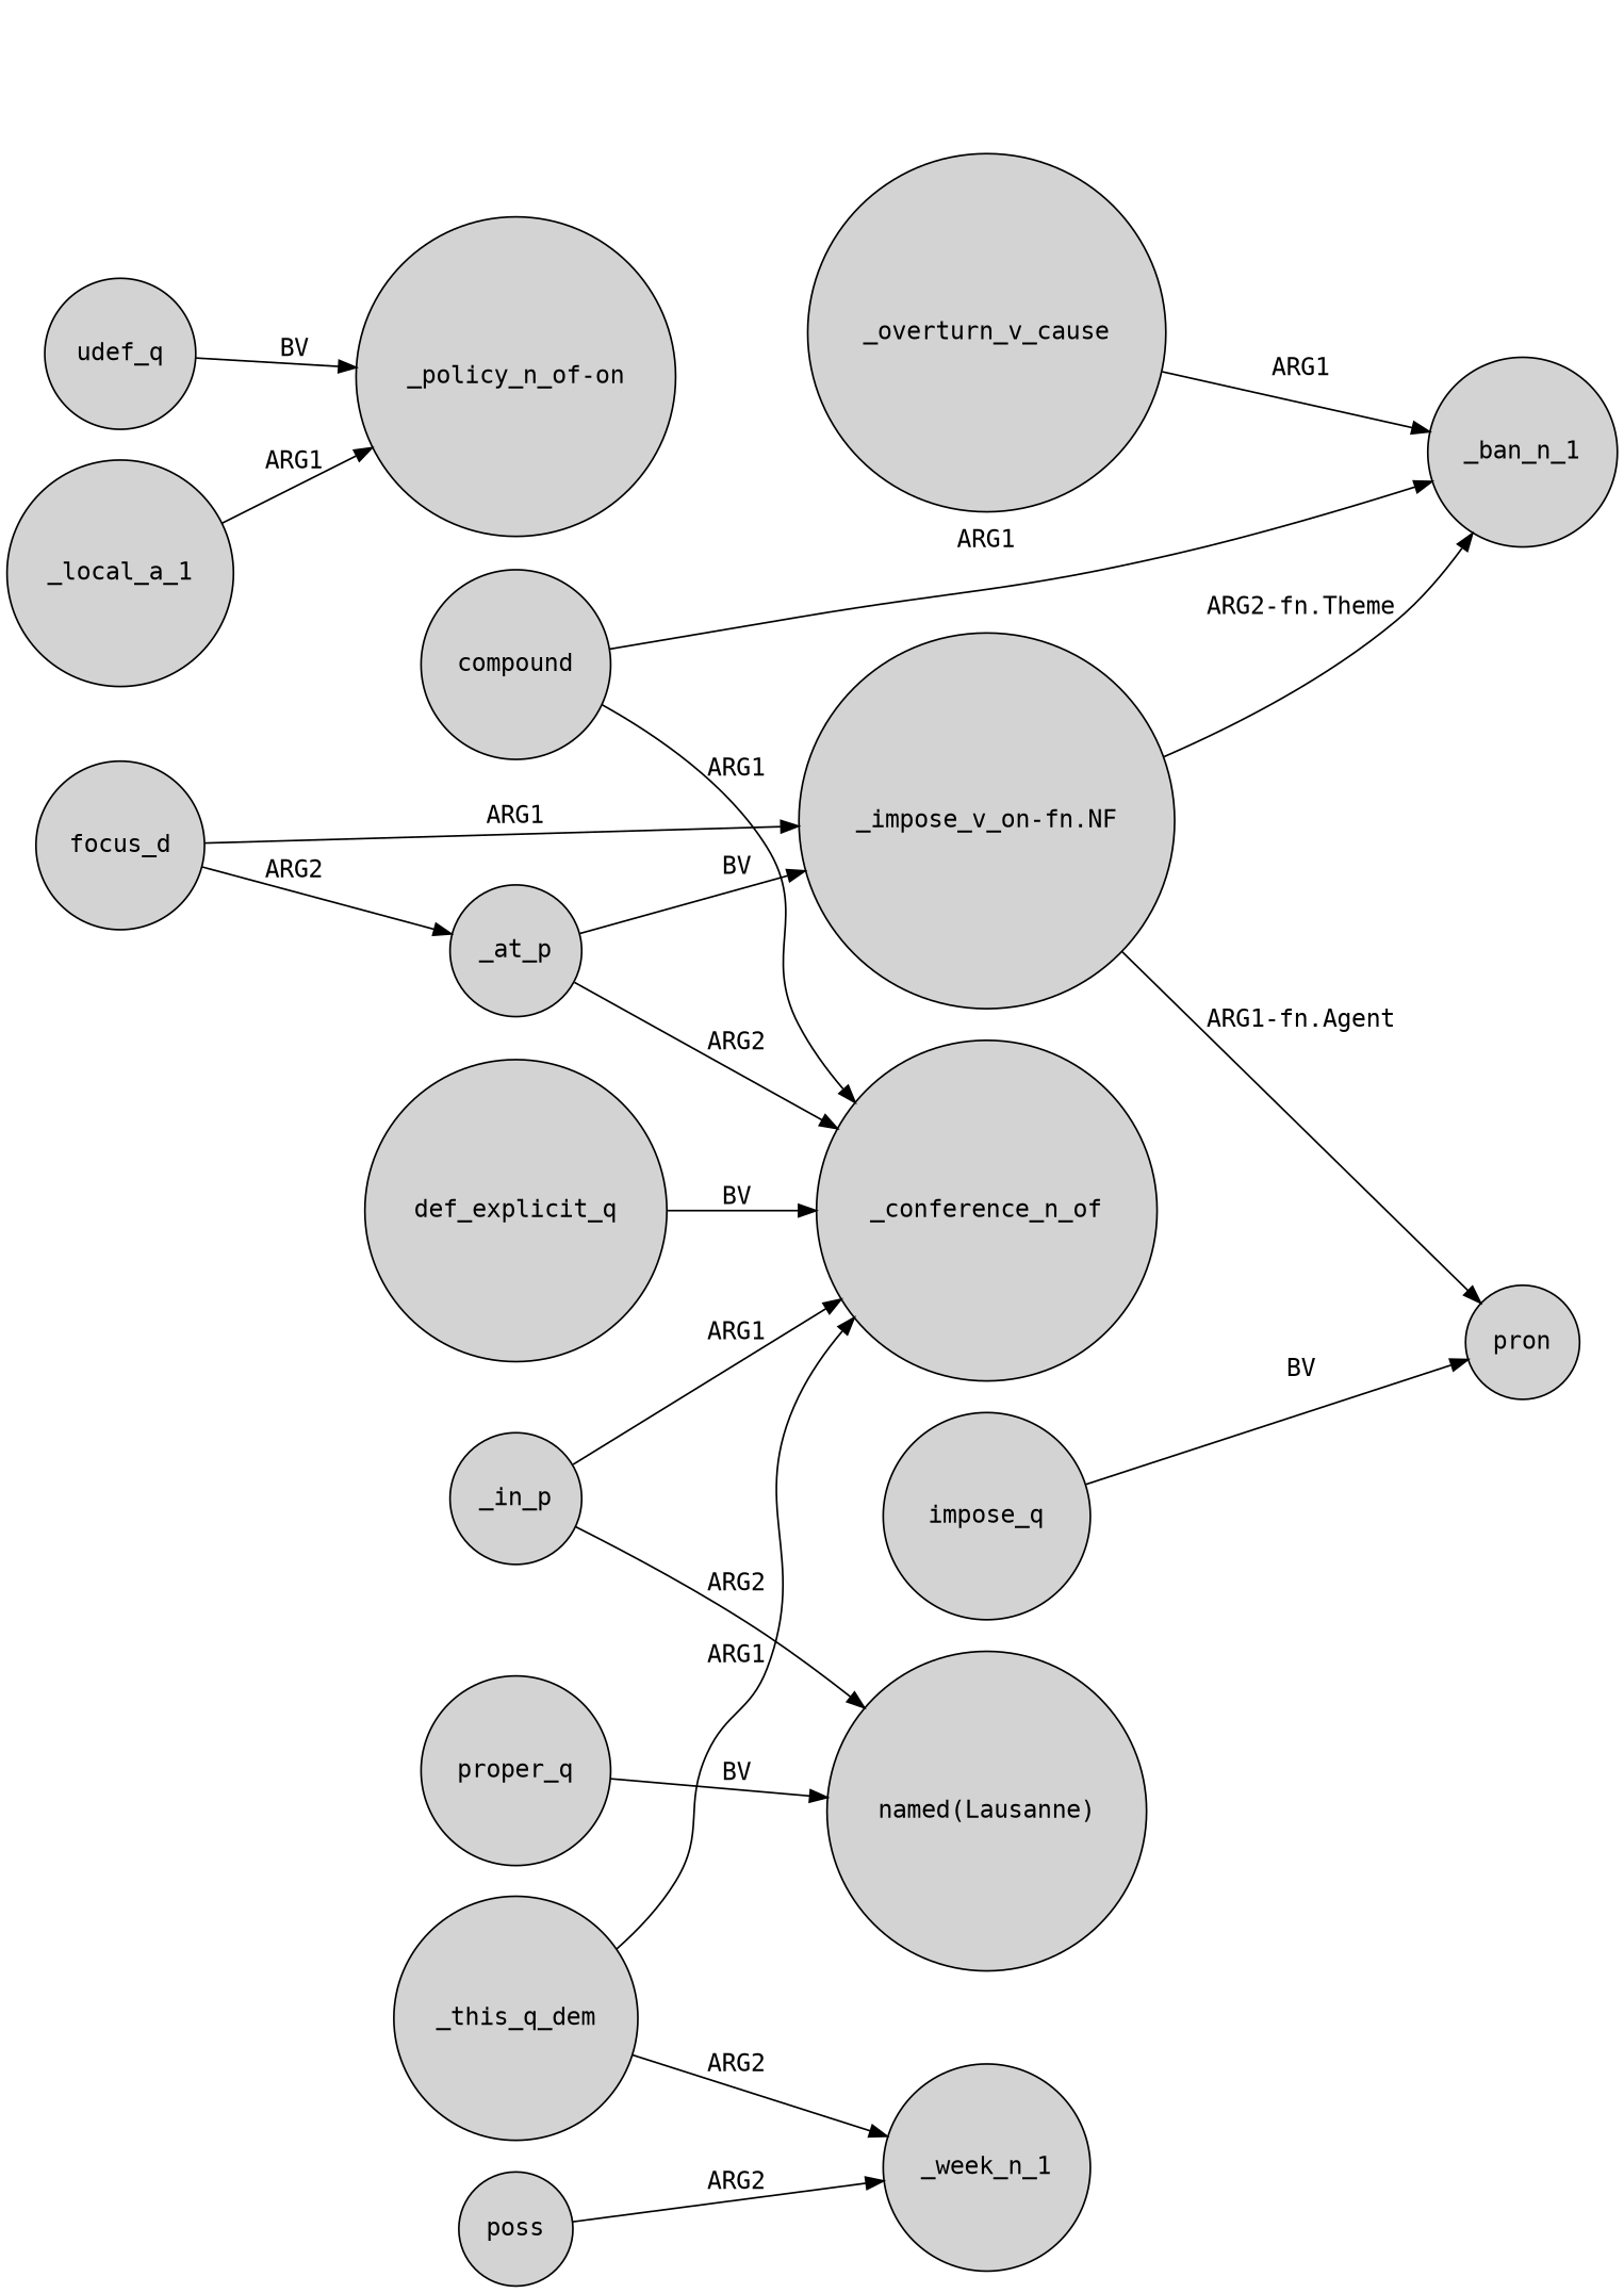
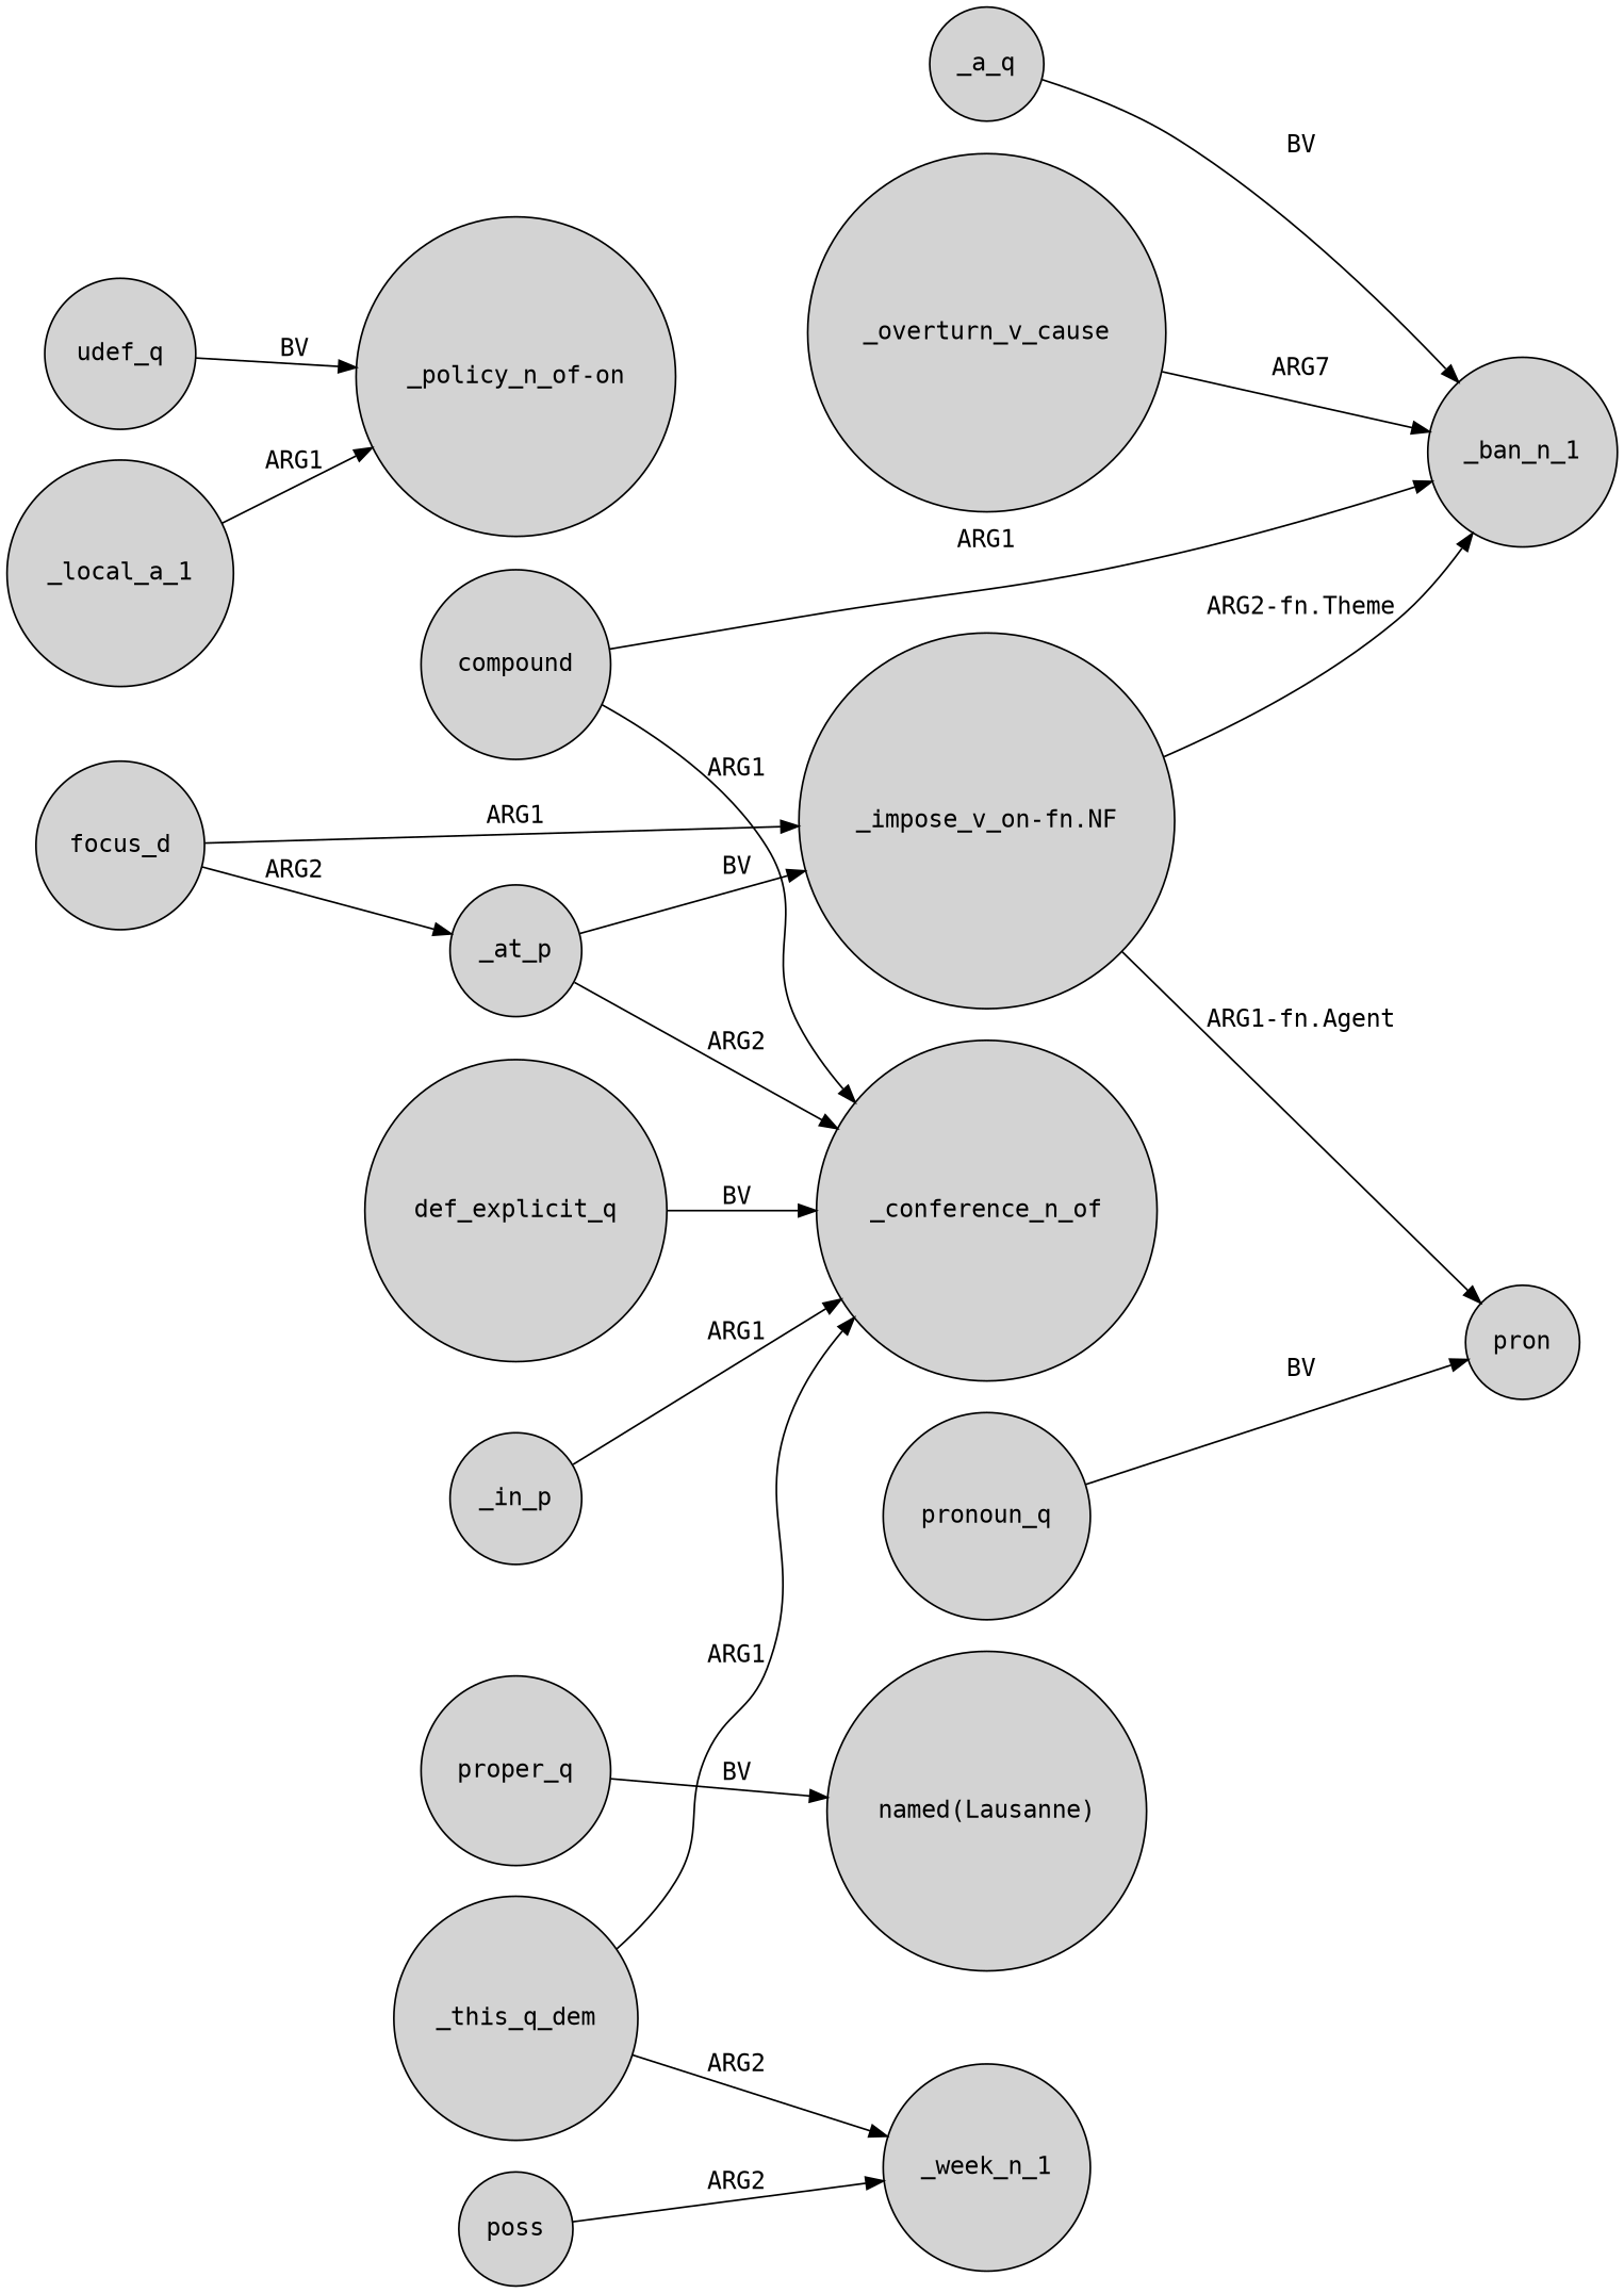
  digraph {
    fontname="DejaVu Sans Mono"
    rankdir=LR
    node [fontname="DejaVu Sans Mono" shape=circle style=filled]
    edge [fontname="DejaVu Sans Mono"]
    _overturn_v_cause
    _ban_n_1
    compound
    _conference_n_of
    focus_d
    "_impose_v_on-fn.NF"
    _at_p
    pron
    def_explicit_q
+   _a_q
    udef_q
    "_policy_n_of-on"
    proper_q
    "named(Lausanne)"
    poss
    _week_n_1
-   pronoun_q [label=impose_q]
+   pronoun_q
    _this_q_dem
    _in_p
    _local_a_1
-   _overturn_v_cause -> _ban_n_1 [label=ARG1]
+   _overturn_v_cause -> _ban_n_1 [label=ARG7]
    compound -> _ban_n_1 [label=ARG1]
    compound -> _conference_n_of [label=ARG1]
    focus_d -> "_impose_v_on-fn.NF" [label=ARG1]
    focus_d -> _at_p [label=ARG2]
    "_impose_v_on-fn.NF" -> _ban_n_1 [label="ARG2-fn.Theme"]
    "_impose_v_on-fn.NF" -> pron [label="ARG1-fn.Agent"]
    _at_p -> _conference_n_of [label=ARG2]
    _at_p -> "_impose_v_on-fn.NF" [label=BV]
    def_explicit_q -> _conference_n_of [label=BV]
+   _a_q -> _ban_n_1 [label=BV]
    udef_q -> "_policy_n_of-on" [label=BV]
    proper_q -> "named(Lausanne)" [label=BV]
    poss -> _week_n_1 [label=ARG2]
    pronoun_q -> pron [label=BV]
    _this_q_dem -> _conference_n_of [label=ARG1]
    _this_q_dem -> _week_n_1 [label=ARG2]
    _in_p -> _conference_n_of [label=ARG1]
-   _in_p -> "named(Lausanne)" [label=ARG2]
    _local_a_1 -> "_policy_n_of-on" [label=ARG1]
  }
